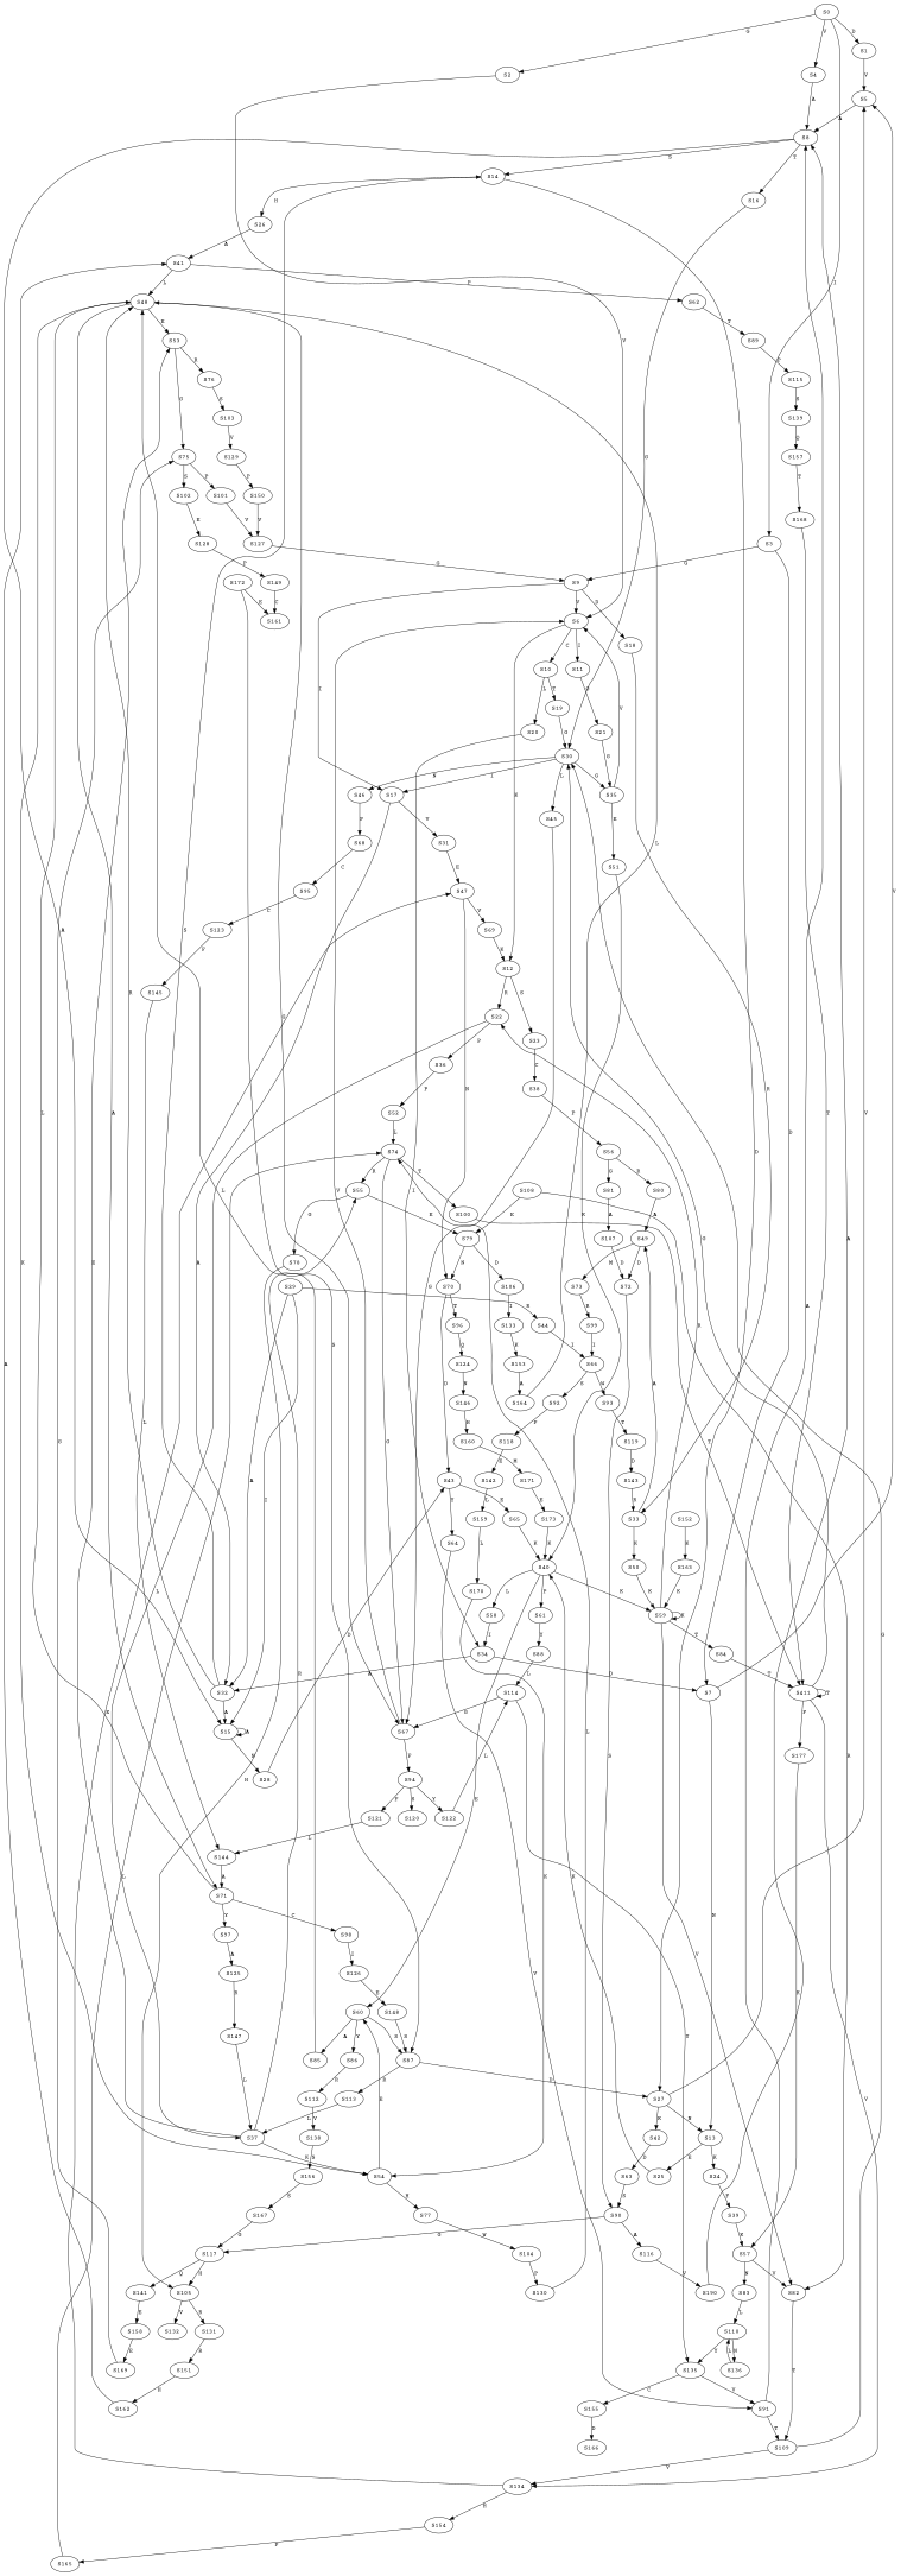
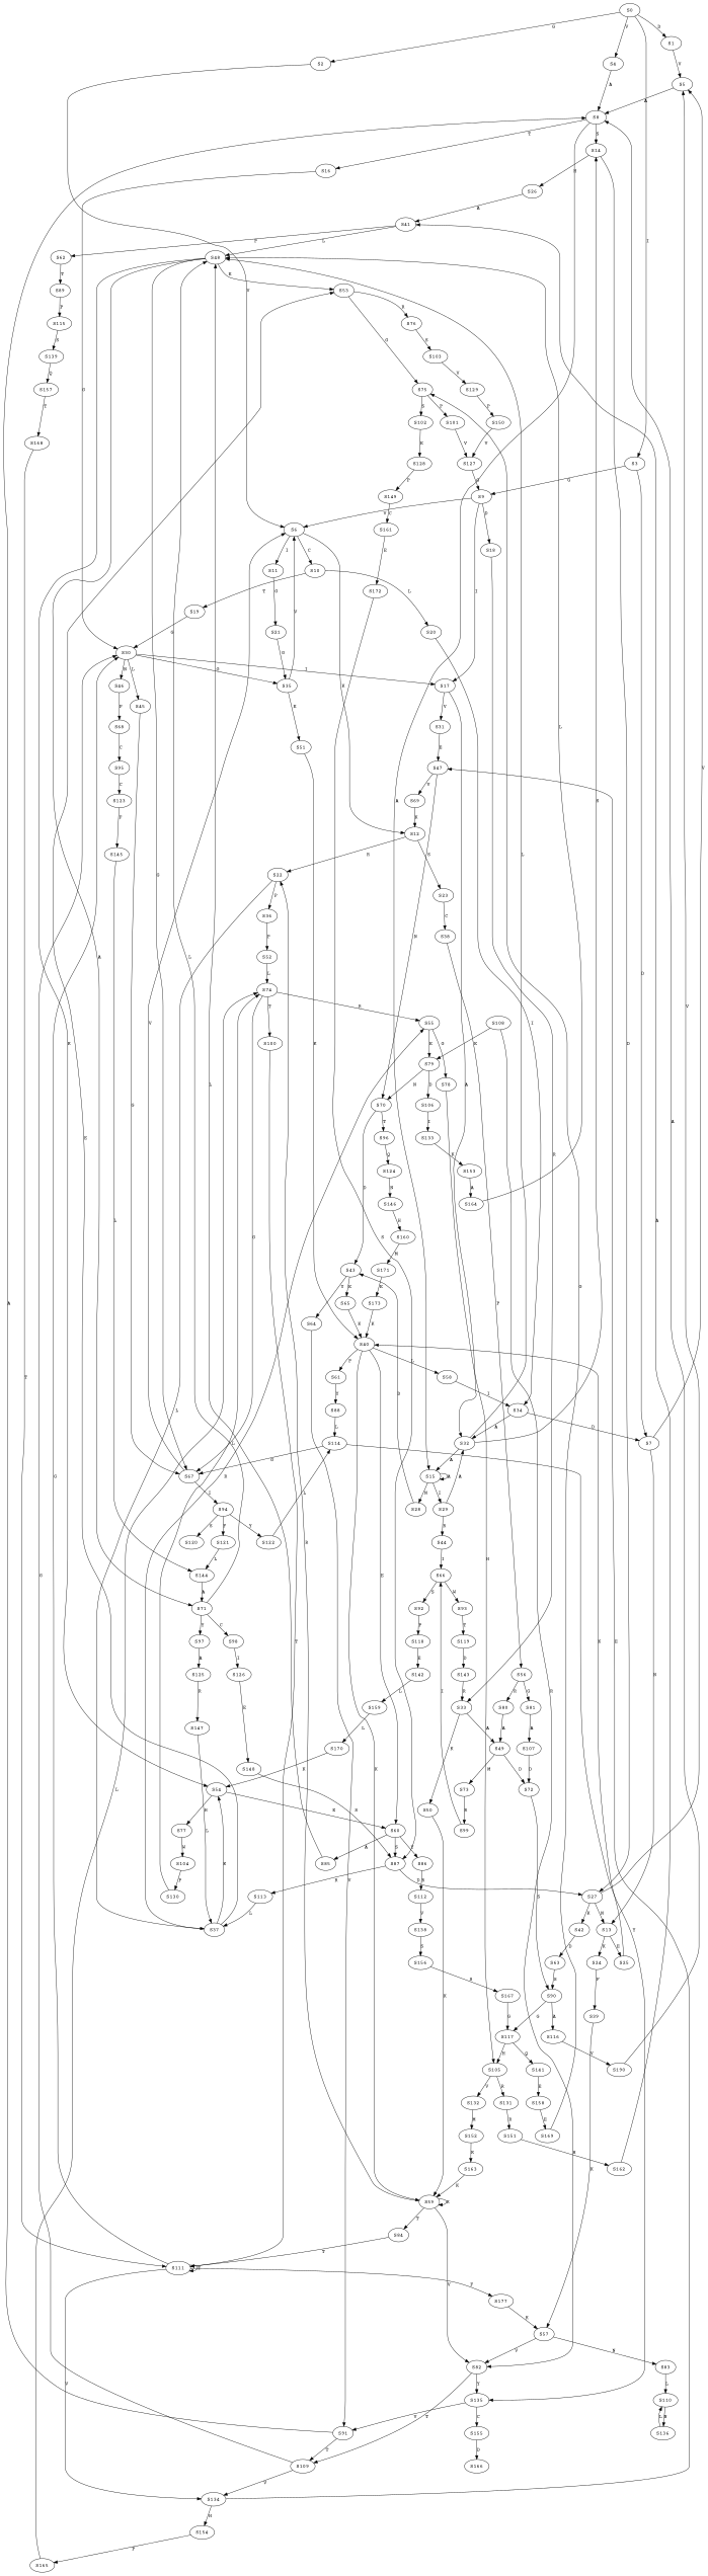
  strict digraph {
    fontname="Courier Prime"
    node [fontname="Courier Prime"]
    edge [fontname="Courier Prime"]
    S0
    S1
    S2
    S3
    S4
    S5
    S6
    S7
    S9
    S8
    S10
    S11
    S12
    S13
    S14
    S15
    S16
    S17
    S18
    S19
    S20
    S21
    S22
    S23
    S24
    S25
    S26
    S27
    S28
    S29
    S30
    S31
    S32
    S33
    S34
    S35
    S36
    S37
    S38
    S39
    S40
    S41
    S42
    S43
    S44
    S45
    S46
    S47
    S48
    S49
    S50
    S51
    S52
    S53
    S54
    S55
    S56
    S57
    S58
    S59
    S60
    S61
    S62
    S63
    S64
    S65
    S66
    S67
    S68
    S69
    S70
    S71
    S72
    S73
    S74
    S75
    S76
    S77
    S78
    S79
    S80
    S81
    S82
    S83
    S84
    S85
    S86
    S87
    S88
    S89
    S90
    S91
    S92
    S93
    S94
    S95
    S96
    S97
    S98
    S99
    S100
    S101
    S102
    S103
    S104
    S105
    S106
    S107
    S109
    S110
-   S111 [label=S411]
+   S111
    S112
    S113
    S114
    S115
    S116
    S117
    S118
    S119
    S120
    S121
    S122
    S123
    S124
    S125
    S126
    S127
    S128
    S129
    S130
    S131
    S132
    S133
    S108
    S134
    S135
    S136
    n138 [label=S177]
    S138
    S139
    n141 [label=S190]
    S141
    S142
    S143
    S144
    S145
    S146
    S147
    S148
    S149
    S150
    S151
    S152
    S153
    S154
    S155
    S156
    S157
    S158
    S159
    S160
    S161
    S162
    S163
    S164
    S165
    S166
    S167
    S168
    S169
    S170
    S171
    S172
    S173
    S0 -> S1 [label=D]
    S0 -> S2 [label=G]
    S0 -> S3 [label=I]
    S0 -> S4 [label=V]
    S1 -> S5 [label=V]
    S2 -> S6 [label=V]
    S3 -> S7 [label=D]
    S3 -> S9 [label=G]
    S4 -> S8 [label=A]
    S5 -> S8 [label=A]
    S6 -> S10 [label=C]
    S6 -> S11 [label=I]
    S6 -> S12 [label=K]
    S7 -> S5 [label=V]
    S7 -> S13 [label=N]
    S9 -> S6 [label=V]
    S9 -> S17 [label=I]
    S9 -> S18 [label=D]
    S8 -> S14 [label=S]
    S8 -> S15 [label=A]
    S8 -> S16 [label=T]
    S10 -> S19 [label=T]
    S10 -> S20 [label=L]
    S11 -> S21 [label=G]
    S12 -> S22 [label=R]
    S12 -> S23 [label=S]
    S13 -> S24 [label=K]
    S13 -> S25 [label=E]
    S14 -> S26 [label=H]
    S14 -> S27 [label=D]
    S15 -> S15 [label=A]
    S15 -> S28 [label=N]
-   S29 -> S15 [label=I]
+   S15 -> S29 [label=I]
    S16 -> S30 [label=G]
    S17 -> S31 [label=V]
    S17 -> S32 [label=A]
    S18 -> S33 [label=R]
    S19 -> S30 [label=G]
    S20 -> S34 [label=I]
    S21 -> S35 [label=G]
    S22 -> S36 [label=P]
    S22 -> S37 [label=L]
    S23 -> S38 [label=C]
    S24 -> S39 [label=F]
    S25 -> S40 [label=K]
    S26 -> S41 [label=A]
    S27 -> S5 [label=V]
    S27 -> S13 [label=N]
    S27 -> S42 [label=K]
    S28 -> S43 [label=D]
    S29 -> S32 [label=A]
    S29 -> S44 [label=R]
    S30 -> S17 [label=I]
    S30 -> S35 [label=G]
    S30 -> S45 [label=L]
    S30 -> S46 [label=N]
    S31 -> S47 [label=E]
    S32 -> S14 [label=S]
    S32 -> S15 [label=A]
-   S32 -> S48 [label=R]
+   S32 -> S48 [label=L]
    S33 -> S49 [label=A]
    S33 -> S50 [label=K]
    S34 -> S7 [label=D]
    S34 -> S32 [label=A]
    S35 -> S6 [label=V]
    S35 -> S51 [label=E]
    S36 -> S52 [label=P]
    S37 -> S53 [label=E]
    S37 -> S54 [label=K]
    S37 -> S55 [label=R]
    S38 -> S56 [label=P]
    S39 -> S57 [label=K]
    S40 -> S58 [label=L]
    S40 -> S59 [label=K]
    S40 -> S60 [label=E]
    S40 -> S61 [label=P]
    S41 -> S48 [label=L]
    S41 -> S62 [label=P]
    S42 -> S63 [label=D]
    S43 -> S64 [label=Y]
    S43 -> S65 [label=E]
    S44 -> S66 [label=I]
    S45 -> S67 [label=G]
    S46 -> S68 [label=P]
    S47 -> S69 [label=V]
    S47 -> S70 [label=N]
    S48 -> S53 [label=E]
    S48 -> S54 [label=K]
    S48 -> S67 [label=G]
    S48 -> S71 [label=A]
    S49 -> S72 [label=D]
    S49 -> S73 [label=M]
    S50 -> S59 [label=K]
    S51 -> S40 [label=K]
    S52 -> S74 [label=L]
    S53 -> S75 [label=G]
    S53 -> S76 [label=R]
    S54 -> S60 [label=E]
    S54 -> S77 [label=H]
    S55 -> S78 [label=G]
    S55 -> S79 [label=E]
    S56 -> S80 [label=R]
    S56 -> S81 [label=G]
    S57 -> S82 [label=V]
    S57 -> S83 [label=N]
    S58 -> S34 [label=I]
    S59 -> S22 [label=R]
    S59 -> S59 [label=K]
    S59 -> S82 [label=V]
    S59 -> S84 [label=T]
    S60 -> S85 [label=A]
    S60 -> S86 [label=Y]
    S60 -> S87 [label=S]
    S61 -> S88 [label=Y]
    S62 -> S89 [label=T]
    S63 -> S90 [label=S]
    S64 -> S91 [label=V]
    S65 -> S40 [label=K]
    S66 -> S92 [label=S]
    S66 -> S93 [label=W]
    S67 -> S6 [label=V]
-   S67 -> S94 [label=F]
+   S67 -> S94 [label=I]
    S68 -> S95 [label=C]
    S69 -> S12 [label=K]
    S70 -> S43 [label=D]
    S70 -> S96 [label=T]
    S71 -> S48 [label=L]
    S71 -> S97 [label=Y]
    S71 -> S98 [label=C]
    S72 -> S90 [label=S]
    S73 -> S99 [label=R]
    S74 -> S55 [label=R]
    S74 -> S67 [label=G]
    S74 -> S100 [label=T]
    S75 -> S101 [label=P]
    S75 -> S102 [label=S]
    S76 -> S103 [label=S]
    S77 -> S104 [label=W]
    S78 -> S105 [label=H]
    S79 -> S70 [label=N]
    S79 -> S106 [label=D]
    S80 -> S49 [label=A]
    S81 -> S107 [label=A]
    S82 -> S109 [label=T]
    S83 -> S110 [label=L]
    S84 -> S111 [label=T]
    S85 -> S48 [label=L]
    S86 -> S112 [label=R]
    S87 -> S27 [label=D]
    S87 -> S113 [label=R]
    S88 -> S114 [label=L]
    S89 -> S115 [label=P]
    S90 -> S116 [label=A]
    S90 -> S117 [label=G]
    S91 -> S8 [label=A]
    S91 -> S109 [label=T]
    S92 -> S118 [label=P]
    S93 -> S119 [label=T]
    S94 -> S120 [label=S]
    S94 -> S121 [label=F]
    S94 -> S122 [label=Y]
    S95 -> S123 [label=C]
    S96 -> S124 [label=Q]
    S97 -> S125 [label=A]
    S98 -> S126 [label=I]
    S99 -> S66 [label=I]
    S100 -> S111 [label=T]
    S101 -> S127 [label=V]
    S102 -> S128 [label=E]
    S103 -> S129 [label=V]
    S104 -> S130 [label=P]
    S105 -> S131 [label=R]
    S105 -> S132 [label=V]
    S106 -> S133 [label=I]
    S107 -> S72 [label=D]
    S109 -> S30 [label=G]
    S109 -> S134 [label=V]
-   S110 -> S135 [label=Y]
+   S82 -> S135 [label=Y]
    S110 -> S136 [label=N]
    S111 -> S30 [label=G]
    S111 -> S111 [label=T]
    S111 -> S134 [label=V]
    S111 -> n138 [label=F]
    S112 -> S138 [label=V]
    S113 -> S37 [label=L]
    S114 -> S67 [label=G]
    S114 -> S135 [label=Y]
    S115 -> S139 [label=S]
    S116 -> n141 [label=V]
    S117 -> S105 [label=H]
    S117 -> S141 [label=Q]
    S118 -> S142 [label=E]
    S119 -> S143 [label=D]
    S121 -> S144 [label=L]
    S122 -> S114 [label=L]
    S123 -> S145 [label=F]
    S124 -> S146 [label=N]
    S125 -> S147 [label=R]
    S126 -> S148 [label=E]
    S127 -> S9 [label=G]
    S128 -> S149 [label=P]
    S129 -> S150 [label=P]
    S130 -> S74 [label=L]
    S131 -> S151 [label=R]
+   S132 -> S152 [label=M]
    S133 -> S153 [label=K]
    S108 -> S79 [label=E]
    S108 -> S82 [label=R]
    S134 -> S47 [label=E]
    S134 -> S154 [label=H]
    S135 -> S91 [label=V]
    S135 -> S155 [label=C]
    S136 -> S110 [label=L]
    n138 -> S57 [label=K]
    S138 -> S156 [label=S]
    S139 -> S157 [label=Q]
    n141 -> S8 [label=A]
    S141 -> S158 [label=E]
    S142 -> S159 [label=L]
    S143 -> S33 [label=R]
    S144 -> S71 [label=A]
    S145 -> S144 [label=L]
    S146 -> S160 [label=H]
    S147 -> S37 [label=L]
    S148 -> S87 [label=S]
    S149 -> S161 [label=C]
    S150 -> S127 [label=V]
    S151 -> S162 [label=H]
    S152 -> S163 [label=K]
    S153 -> S164 [label=A]
    S154 -> S165 [label=P]
    S155 -> S166 [label=D]
    S156 -> S167 [label=S]
    S157 -> S168 [label=T]
    S158 -> S169 [label=E]
    S159 -> S170 [label=L]
    S160 -> S171 [label=M]
-   S172 -> S161 [label=E]
+   S161 -> S172 [label=E]
    S162 -> S41 [label=A]
    S163 -> S59 [label=K]
    S164 -> S48 [label=L]
    S165 -> S74 [label=L]
    S167 -> S117 [label=G]
    S168 -> S111 [label=T]
    S169 -> S75 [label=G]
    S170 -> S54 [label=K]
    S171 -> S173 [label=E]
    S172 -> S87 [label=S]
    S173 -> S40 [label=K]
  }
